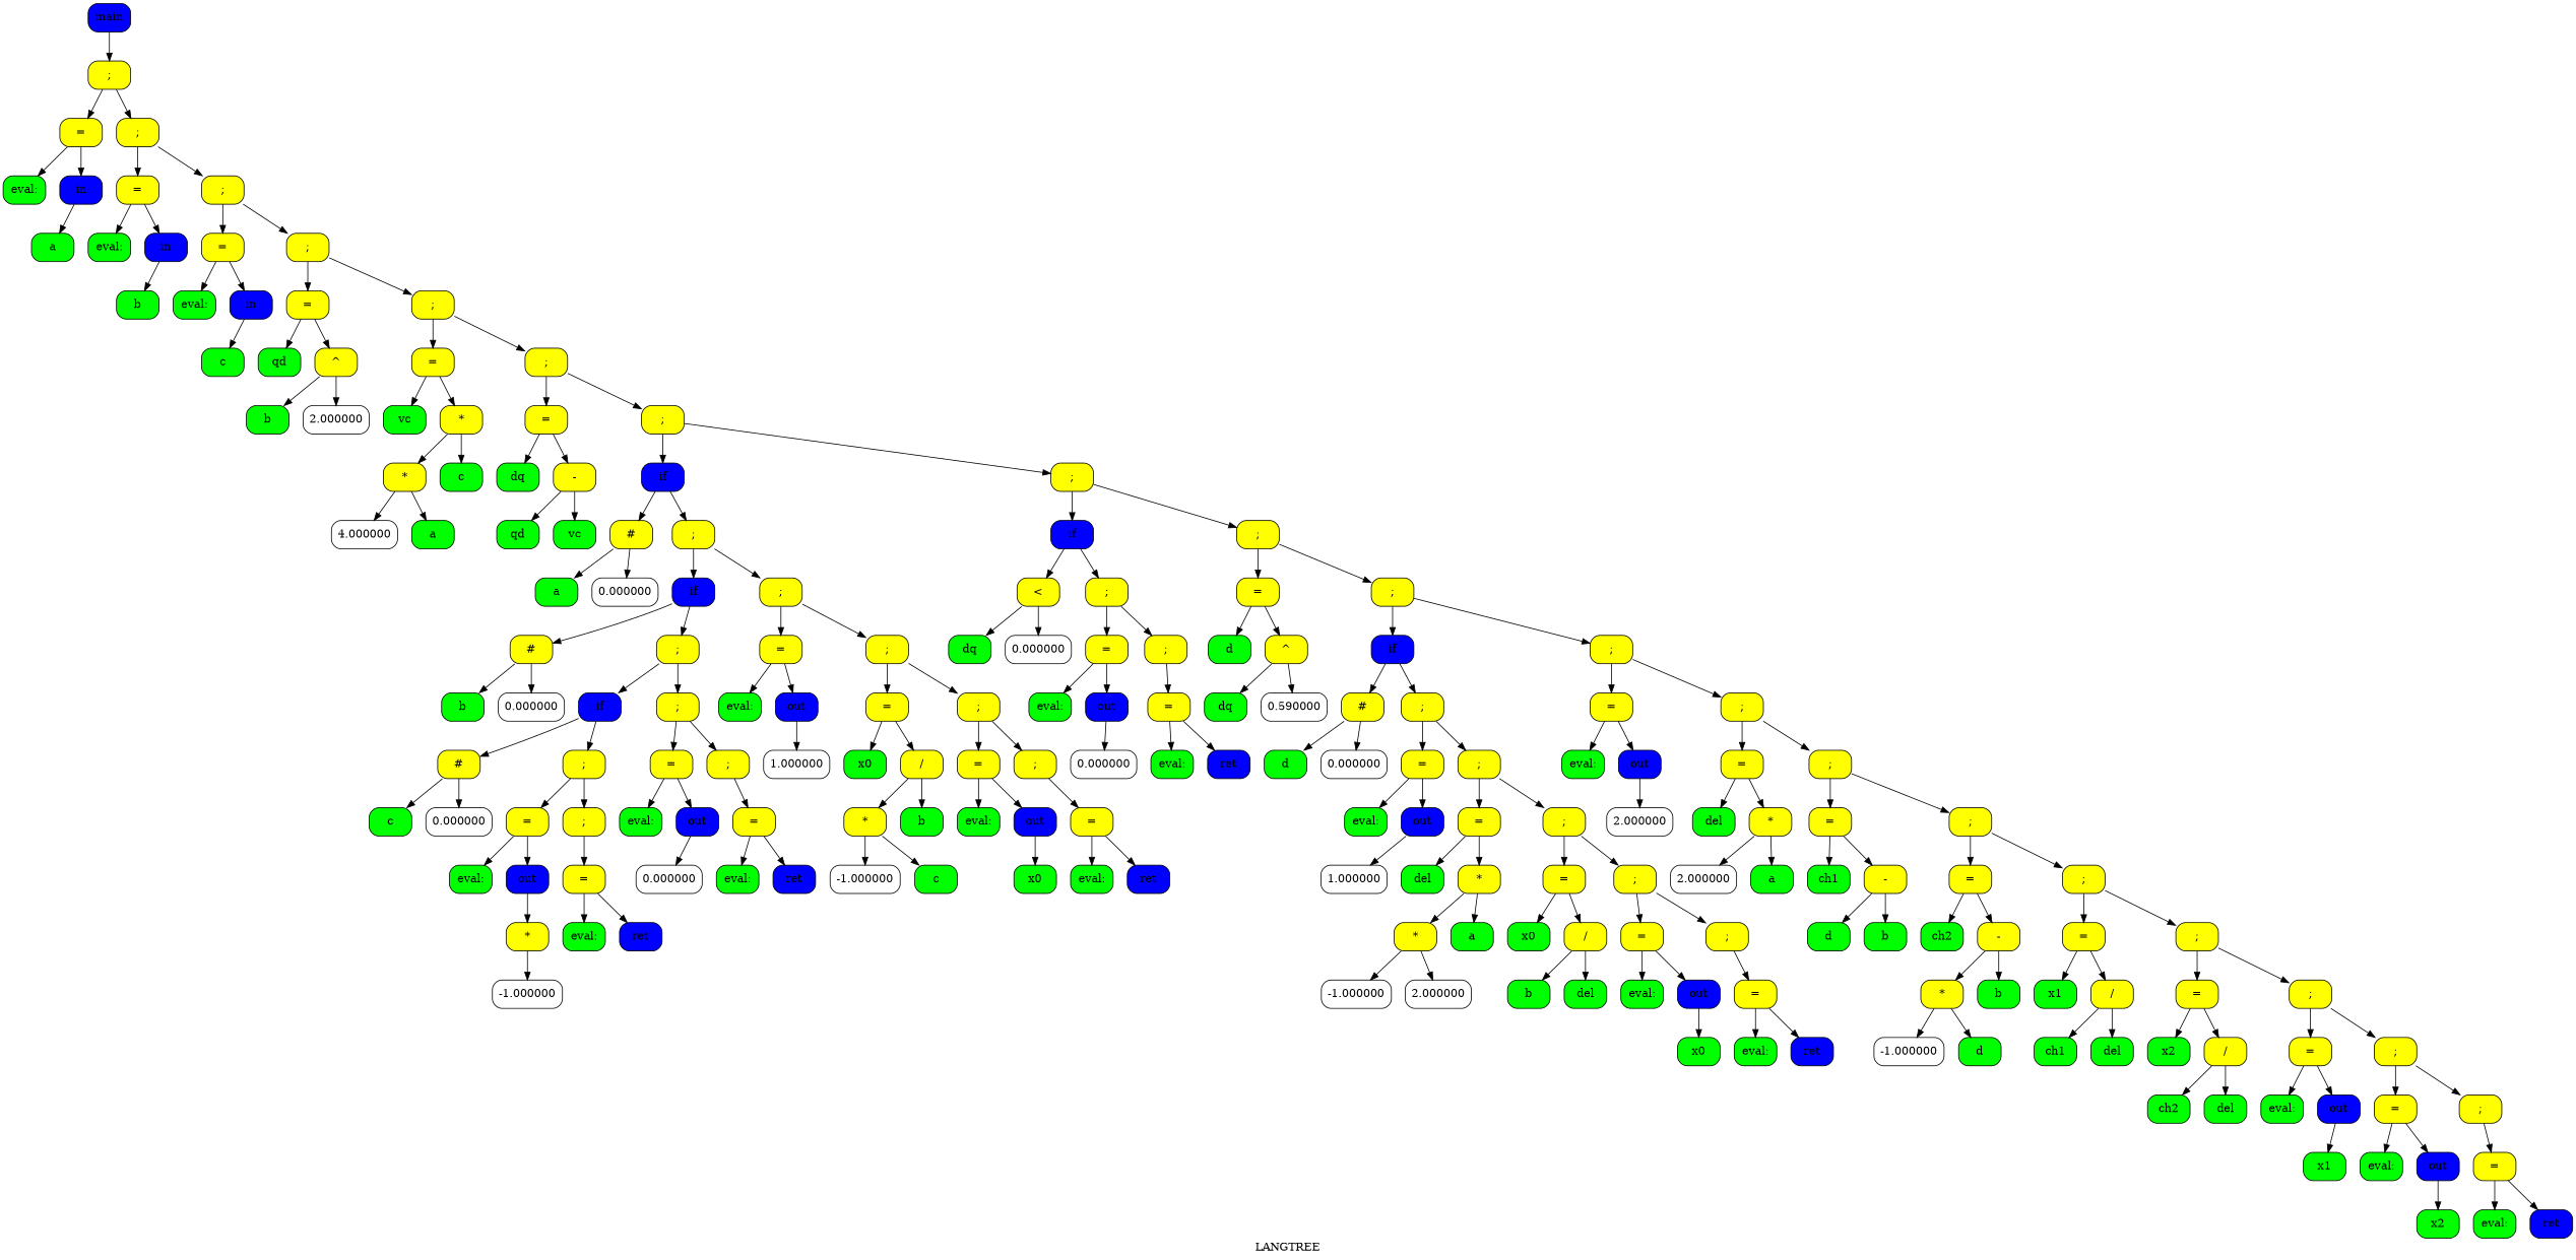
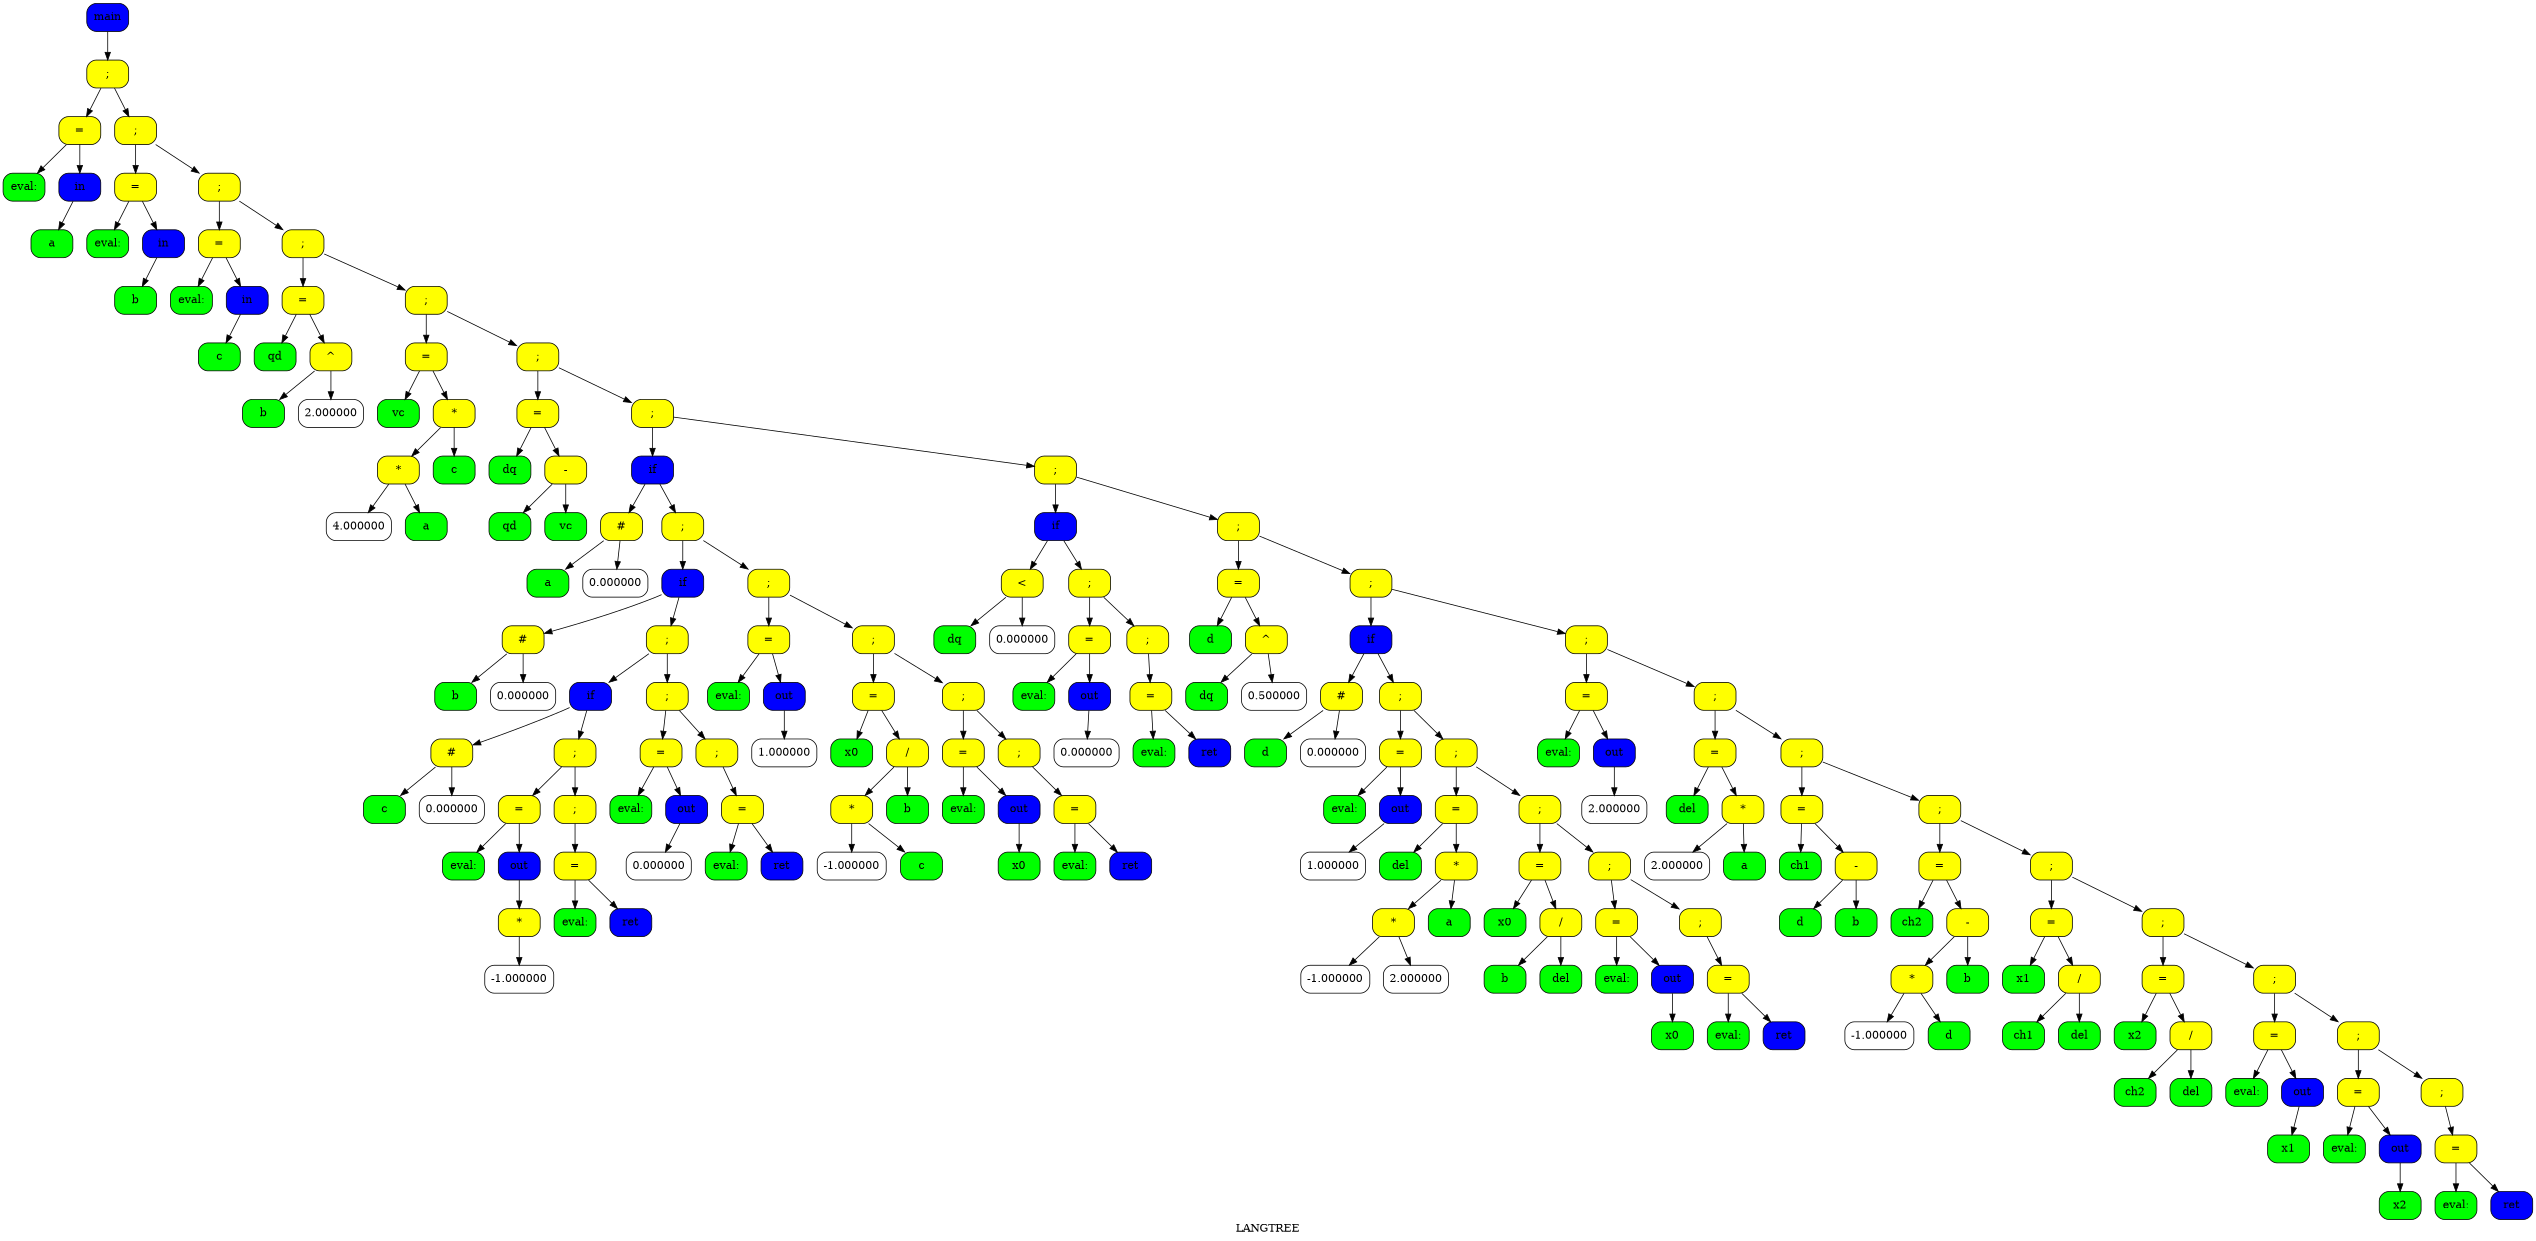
  digraph {
    label=< LANGTREE >
    node [fillcolor=Yellow shape=Mrecord style=filled]
    edge [style=filled]
    n1 [fillcolor=Blue label=main]
    n2 [label=";"]
    n3 [label="="]
    n4 [label=";"]
    n5 [fillcolor=Green label="eval:"]
    n6 [fillcolor=Blue label=in]
    n7 [fillcolor=Green label=a]
    n8 [label="="]
    n9 [label=";"]
    n10 [fillcolor=Green label="eval:"]
    n11 [fillcolor=Blue label=in]
    n12 [fillcolor=Green label=b]
    n13 [label="="]
    n14 [label=";"]
    n15 [fillcolor=Green label="eval:"]
    n16 [fillcolor=Blue label=in]
    n17 [fillcolor=Green label=c]
    n18 [label="="]
    n19 [label=";"]
    n20 [fillcolor=Green label=qd]
    n21 [label="^"]
    n22 [fillcolor=Green label=b]
    n23 [label=2.000000 fillcolor="" style=""]
    n24 [label="="]
    n25 [label=";"]
    n26 [fillcolor=Green label=vc]
    n27 [label="*"]
    n28 [label="*"]
    n29 [fillcolor=Green label=c]
    n30 [label=4.000000 fillcolor="" style=""]
    n31 [fillcolor=Green label=a]
    n32 [label="="]
    n33 [label=";"]
    n34 [fillcolor=Green label=dq]
    n35 [label="-"]
    n36 [fillcolor=Green label=qd]
    n37 [fillcolor=Green label=vc]
    n38 [fillcolor=Blue label=if]
    n39 [label=";"]
    n40 [label="#"]
    n41 [label=";"]
    n42 [fillcolor=Green label=a]
    n43 [label=0.000000 fillcolor="" style=""]
    n44 [fillcolor=Blue label=if]
    n45 [label=";"]
    n46 [label="#"]
    n47 [label=";"]
    n48 [fillcolor=Green label=b]
    n49 [label=0.000000 fillcolor="" style=""]
    n50 [fillcolor=Blue label=if]
    n51 [label=";"]
    n52 [label="#"]
    n53 [label=";"]
    n54 [fillcolor=Green label=c]
    n55 [label=0.000000 fillcolor="" style=""]
    n56 [label="="]
    n57 [label=";"]
    n58 [fillcolor=Green label="eval:"]
    n59 [fillcolor=Blue label=out]
    n60 [label="*"]
    n61 [label=-1.000000 fillcolor="" style=""]
    n62 [label="="]
    n63 [fillcolor=Green label="eval:"]
    n64 [fillcolor=Blue label=ret]
    n65 [label="="]
    n66 [label=";"]
    n67 [fillcolor=Green label="eval:"]
    n68 [fillcolor=Blue label=out]
    n69 [label=0.000000 fillcolor="" style=""]
    n70 [label="="]
    n71 [fillcolor=Green label="eval:"]
    n72 [fillcolor=Blue label=ret]
    n73 [label="="]
    n74 [label=";"]
    n75 [fillcolor=Green label="eval:"]
    n76 [fillcolor=Blue label=out]
    n77 [label=1.000000 fillcolor="" style=""]
    n78 [label="="]
    n79 [label=";"]
    n80 [fillcolor=Green label=x0]
    n81 [label="/"]
    n82 [label="*"]
    n83 [fillcolor=Green label=b]
    n84 [label=-1.000000 fillcolor="" style=""]
    n85 [fillcolor=Green label=c]
    n86 [label="="]
    n87 [label=";"]
    n88 [fillcolor=Green label="eval:"]
    n89 [fillcolor=Blue label=out]
    n90 [fillcolor=Green label=x0]
    n91 [label="="]
    n92 [fillcolor=Green label="eval:"]
    n93 [fillcolor=Blue label=ret]
    n94 [fillcolor=Blue label=if]
    n95 [label=";"]
    n96 [label="\<"]
    n97 [label=";"]
    n98 [fillcolor=Green label=dq]
    n99 [label=0.000000 fillcolor="" style=""]
    n100 [label="="]
    n101 [label=";"]
    n102 [fillcolor=Green label="eval:"]
    n103 [fillcolor=Blue label=out]
    n104 [label=0.000000 fillcolor="" style=""]
    n105 [label="="]
    n106 [fillcolor=Green label="eval:"]
    n107 [fillcolor=Blue label=ret]
    n108 [label="="]
    n109 [label=";"]
    n110 [fillcolor=Green label=d]
    n111 [label="^"]
    n112 [fillcolor=Green label=dq]
-   n113 [label=0.590000 fillcolor="" style=""]
+   n113 [label=0.500000 fillcolor="" style=""]
    n114 [fillcolor=Blue label=if]
    n115 [label=";"]
    n116 [label="#"]
    n117 [label=";"]
    n118 [fillcolor=Green label=d]
    n119 [label=0.000000 fillcolor="" style=""]
    n120 [label="="]
    n121 [label=";"]
    n122 [fillcolor=Green label="eval:"]
    n123 [fillcolor=Blue label=out]
    n124 [label=1.000000 fillcolor="" style=""]
    n125 [label="="]
    n126 [label=";"]
    n127 [fillcolor=Green label=del]
    n128 [label="*"]
    n129 [label="*"]
    n130 [fillcolor=Green label=a]
    n131 [label=-1.000000 fillcolor="" style=""]
    n132 [label=2.000000 fillcolor="" style=""]
    n133 [label="="]
    n134 [label=";"]
    n135 [fillcolor=Green label=x0]
    n136 [label="/"]
    n137 [fillcolor=Green label=b]
    n138 [fillcolor=Green label=del]
    n139 [label="="]
    n140 [label=";"]
    n141 [fillcolor=Green label="eval:"]
    n142 [fillcolor=Blue label=out]
    n143 [fillcolor=Green label=x0]
    n144 [label="="]
    n145 [fillcolor=Green label="eval:"]
    n146 [fillcolor=Blue label=ret]
    n147 [label="="]
    n148 [label=";"]
    n149 [fillcolor=Green label="eval:"]
    n150 [fillcolor=Blue label=out]
    n151 [label=2.000000 fillcolor="" style=""]
    n152 [label="="]
    n153 [label=";"]
    n154 [fillcolor=Green label=del]
    n155 [label="*"]
    n156 [label=2.000000 fillcolor="" style=""]
    n157 [fillcolor=Green label=a]
    n158 [label="="]
    n159 [label=";"]
    n160 [fillcolor=Green label=ch1]
    n161 [label="-"]
    n162 [fillcolor=Green label=d]
    n163 [fillcolor=Green label=b]
    n164 [label="="]
    n165 [label=";"]
    n166 [fillcolor=Green label=ch2]
    n167 [label="-"]
    n168 [label="*"]
    n169 [fillcolor=Green label=b]
    n170 [label=-1.000000 fillcolor="" style=""]
    n171 [fillcolor=Green label=d]
    n172 [label="="]
    n173 [label=";"]
    n174 [fillcolor=Green label=x1]
    n175 [label="/"]
    n176 [fillcolor=Green label=ch1]
    n177 [fillcolor=Green label=del]
    n178 [label="="]
    n179 [label=";"]
    n180 [fillcolor=Green label=x2]
    n181 [label="/"]
    n182 [fillcolor=Green label=ch2]
    n183 [fillcolor=Green label=del]
    n184 [label="="]
    n185 [label=";"]
    n186 [fillcolor=Green label="eval:"]
    n187 [fillcolor=Blue label=out]
    n188 [fillcolor=Green label=x1]
    n189 [label="="]
    n190 [label=";"]
    n191 [fillcolor=Green label="eval:"]
    n192 [fillcolor=Blue label=out]
    n193 [fillcolor=Green label=x2]
    n194 [label="="]
    n195 [fillcolor=Green label="eval:"]
    n196 [fillcolor=Blue label=ret]
    n1 -> n2
    n2 -> n3
    n2 -> n4
    n3 -> n5
    n3 -> n6
    n4 -> n8
    n4 -> n9
    n6 -> n7
    n8 -> n10
    n8 -> n11
    n9 -> n13
    n9 -> n14
    n11 -> n12
    n13 -> n15
    n13 -> n16
    n14 -> n18
    n14 -> n19
    n16 -> n17
    n18 -> n20
    n18 -> n21
    n19 -> n24
    n19 -> n25
    n21 -> n22
    n21 -> n23
    n24 -> n26
    n24 -> n27
    n25 -> n32
    n25 -> n33
    n27 -> n28
    n27 -> n29
    n28 -> n30
    n28 -> n31
    n32 -> n34
    n32 -> n35
    n33 -> n38
    n33 -> n39
    n35 -> n36
    n35 -> n37
    n38 -> n40
    n38 -> n41
    n39 -> n94
    n39 -> n95
    n40 -> n42
    n40 -> n43
    n41 -> n44
    n41 -> n45
    n44 -> n46
    n44 -> n47
    n45 -> n73
    n45 -> n74
    n46 -> n48
    n46 -> n49
    n47 -> n50
    n47 -> n51
    n50 -> n52
    n50 -> n53
    n51 -> n65
    n51 -> n66
    n52 -> n54
    n52 -> n55
    n53 -> n56
    n53 -> n57
    n56 -> n58
    n56 -> n59
    n57 -> n62
    n59 -> n60
    n60 -> n61
    n62 -> n63
    n62 -> n64
    n65 -> n67
    n65 -> n68
    n66 -> n70
    n68 -> n69
    n70 -> n71
    n70 -> n72
    n73 -> n75
    n73 -> n76
    n74 -> n78
    n74 -> n79
    n76 -> n77
    n78 -> n80
    n78 -> n81
    n79 -> n86
    n79 -> n87
    n81 -> n82
    n81 -> n83
    n82 -> n84
    n82 -> n85
    n86 -> n88
    n86 -> n89
    n87 -> n91
    n89 -> n90
    n91 -> n92
    n91 -> n93
    n94 -> n96
    n94 -> n97
    n95 -> n108
    n95 -> n109
    n96 -> n98
    n96 -> n99
    n97 -> n100
    n97 -> n101
    n100 -> n102
    n100 -> n103
    n101 -> n105
    n103 -> n104
    n105 -> n106
    n105 -> n107
    n108 -> n110
    n108 -> n111
    n109 -> n114
    n109 -> n115
    n111 -> n112
    n111 -> n113
    n114 -> n116
    n114 -> n117
    n115 -> n147
    n115 -> n148
    n116 -> n118
    n116 -> n119
    n117 -> n120
    n117 -> n121
    n120 -> n122
    n120 -> n123
    n121 -> n125
    n121 -> n126
    n123 -> n124
    n125 -> n127
    n125 -> n128
    n126 -> n133
    n126 -> n134
    n128 -> n129
    n128 -> n130
    n129 -> n131
    n129 -> n132
    n133 -> n135
    n133 -> n136
    n134 -> n139
    n134 -> n140
    n136 -> n137
    n136 -> n138
    n139 -> n141
    n139 -> n142
    n140 -> n144
    n142 -> n143
    n144 -> n145
    n144 -> n146
    n147 -> n149
    n147 -> n150
    n148 -> n152
    n148 -> n153
    n150 -> n151
    n152 -> n154
    n152 -> n155
    n153 -> n158
    n153 -> n159
    n155 -> n156
    n155 -> n157
    n158 -> n160
    n158 -> n161
    n159 -> n164
    n159 -> n165
    n161 -> n162
    n161 -> n163
    n164 -> n166
    n164 -> n167
    n165 -> n172
    n165 -> n173
    n167 -> n168
    n167 -> n169
    n168 -> n170
    n168 -> n171
    n172 -> n174
    n172 -> n175
    n173 -> n178
    n173 -> n179
    n175 -> n176
    n175 -> n177
    n178 -> n180
    n178 -> n181
    n179 -> n184
    n179 -> n185
    n181 -> n182
    n181 -> n183
    n184 -> n186
    n184 -> n187
    n185 -> n189
    n185 -> n190
    n187 -> n188
    n189 -> n191
    n189 -> n192
    n190 -> n194
    n192 -> n193
    n194 -> n195
    n194 -> n196
  }
